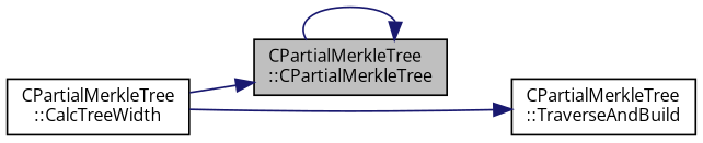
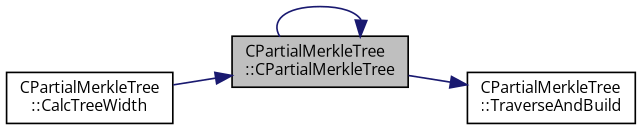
  digraph {
    fontname="Open Sans"
    rankdir=LR
    node [color=black fillcolor=white fontname="Open Sans" fontsize=10 shape=record style=filled]
    edge [color=midnightblue fontname="Open Sans" fontsize=10 labelfontname=Helvetica labelfontsize=10 style=solid]
    n1 [fillcolor=grey75 fontcolor=black height=0.2 label="CPartialMerkleTree\l::CPartialMerkleTree" width=0.4]
    n2 [height=0.2 label="CPartialMerkleTree\l::TraverseAndBuild" width=0.4]
    n3 [height=0.2 label="CPartialMerkleTree\l::CalcTreeWidth" width=0.4]
    n1 -> n1
-   n3 -> n2
+   n1 -> n2
    n3 -> n1
  }
